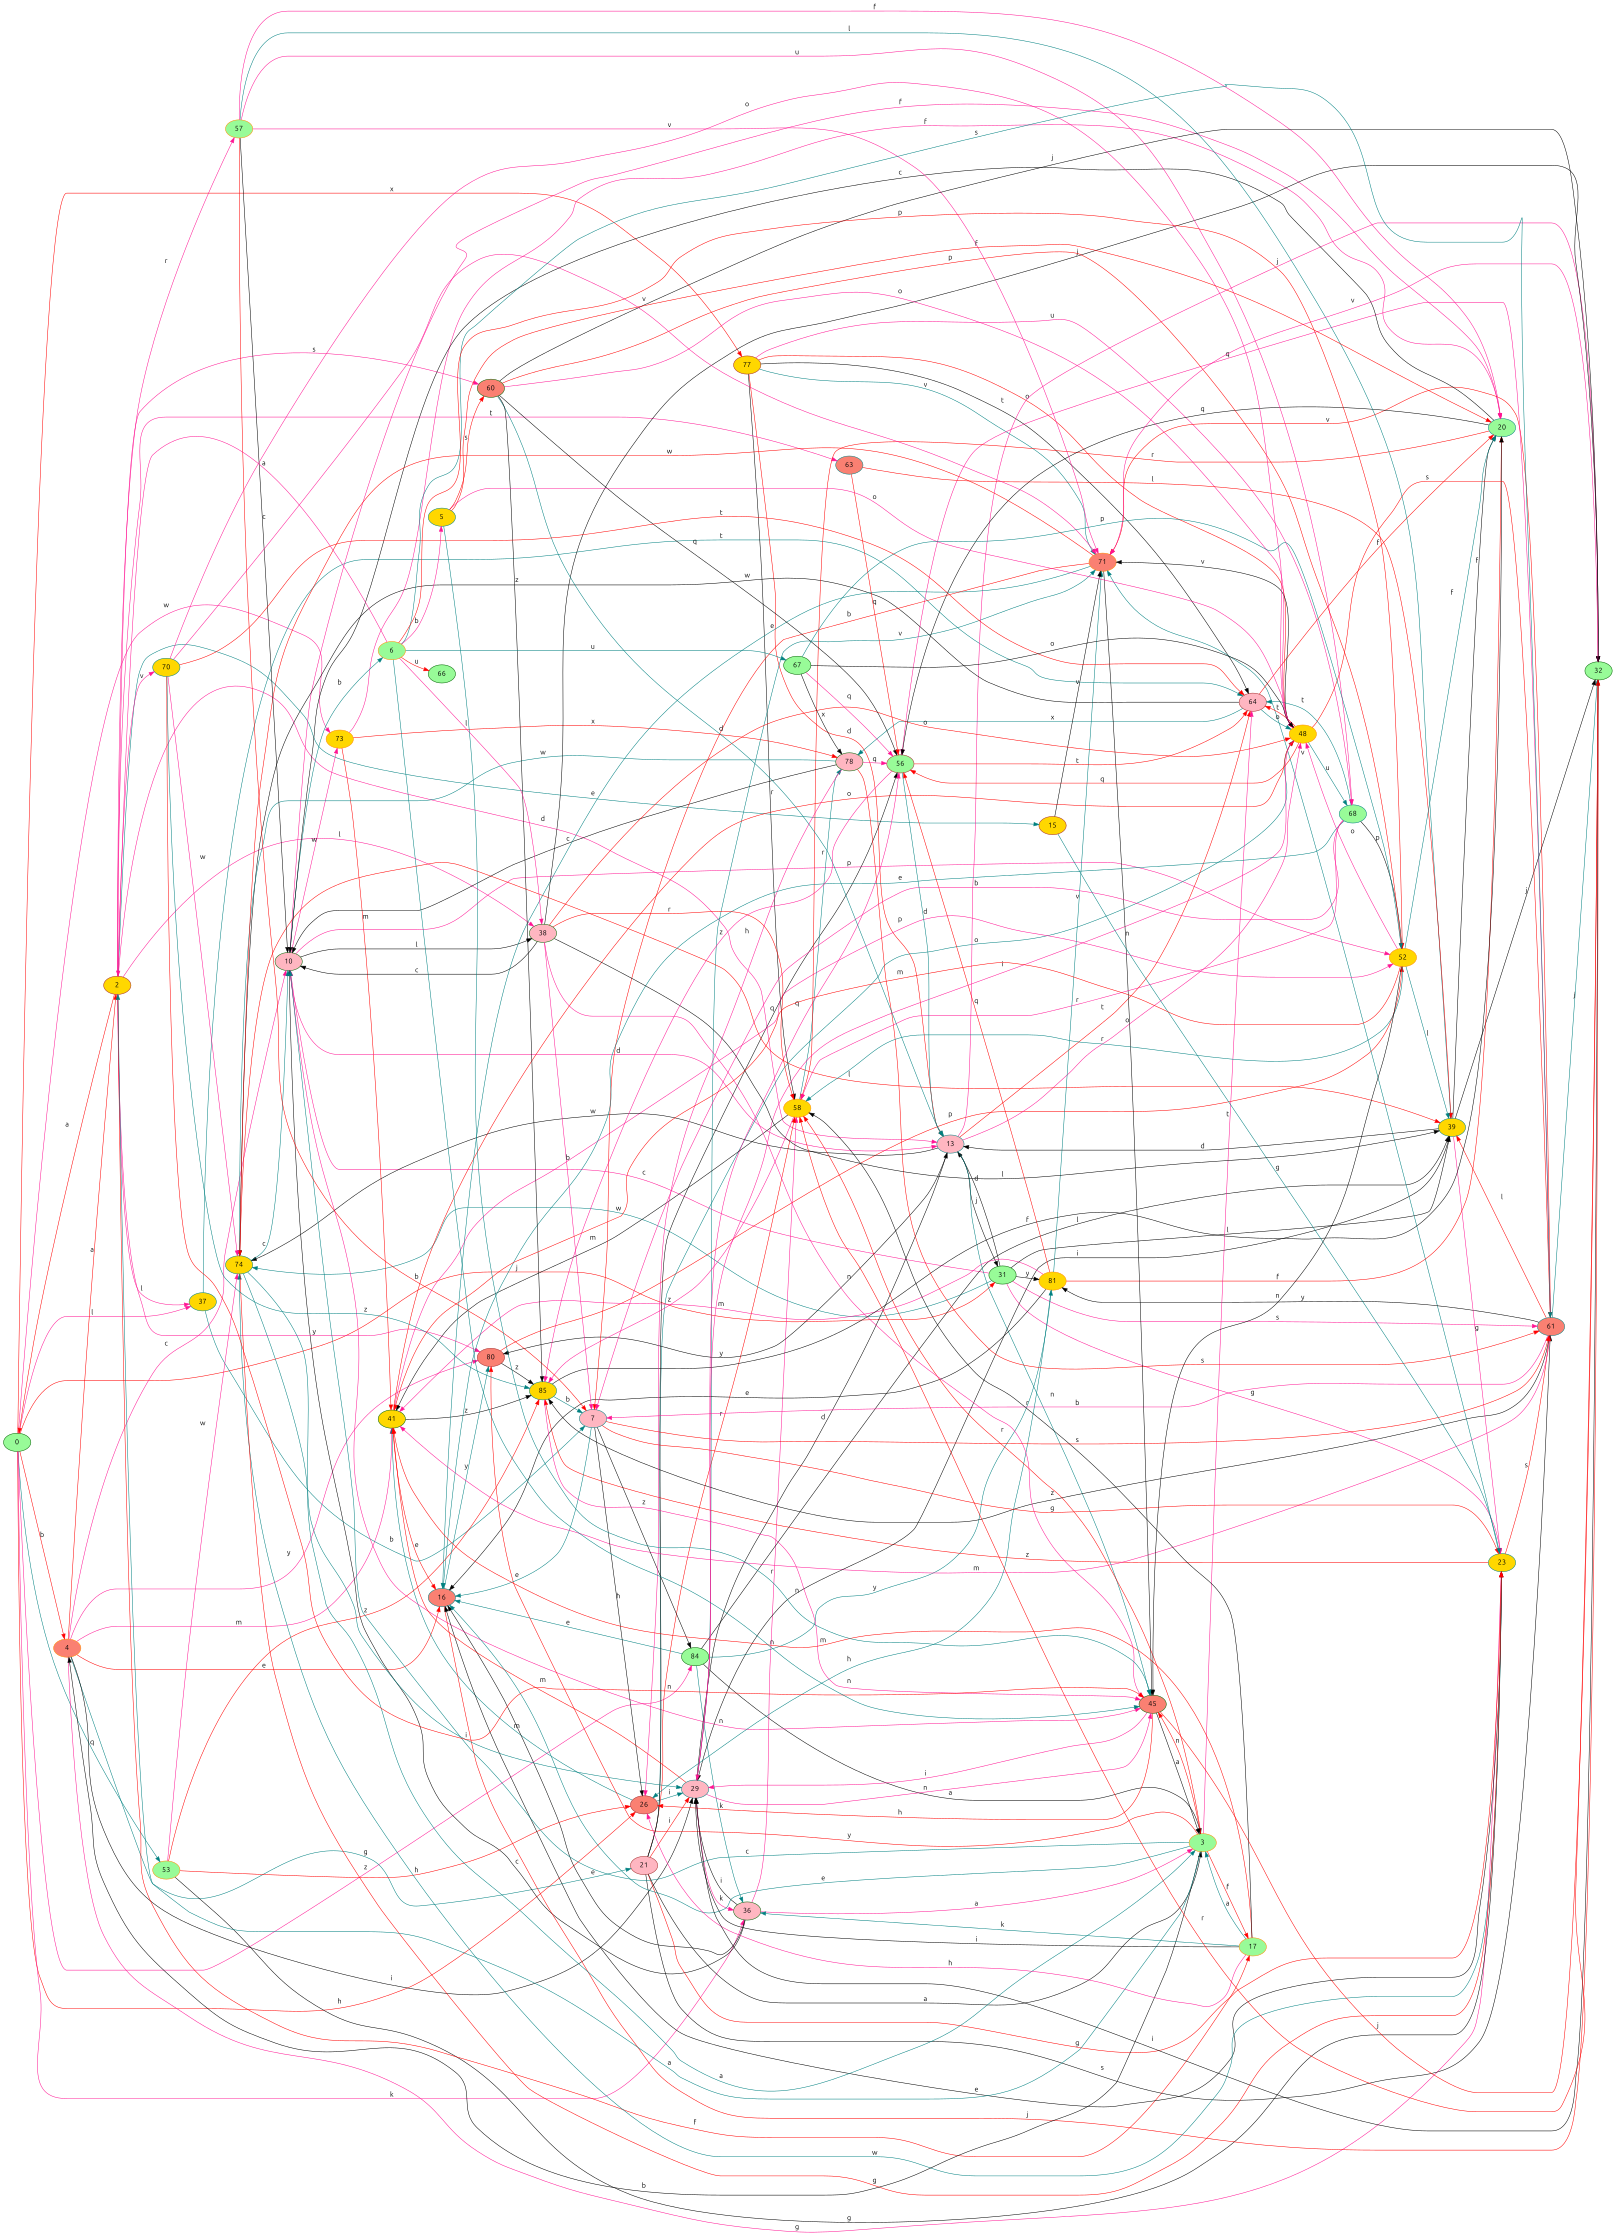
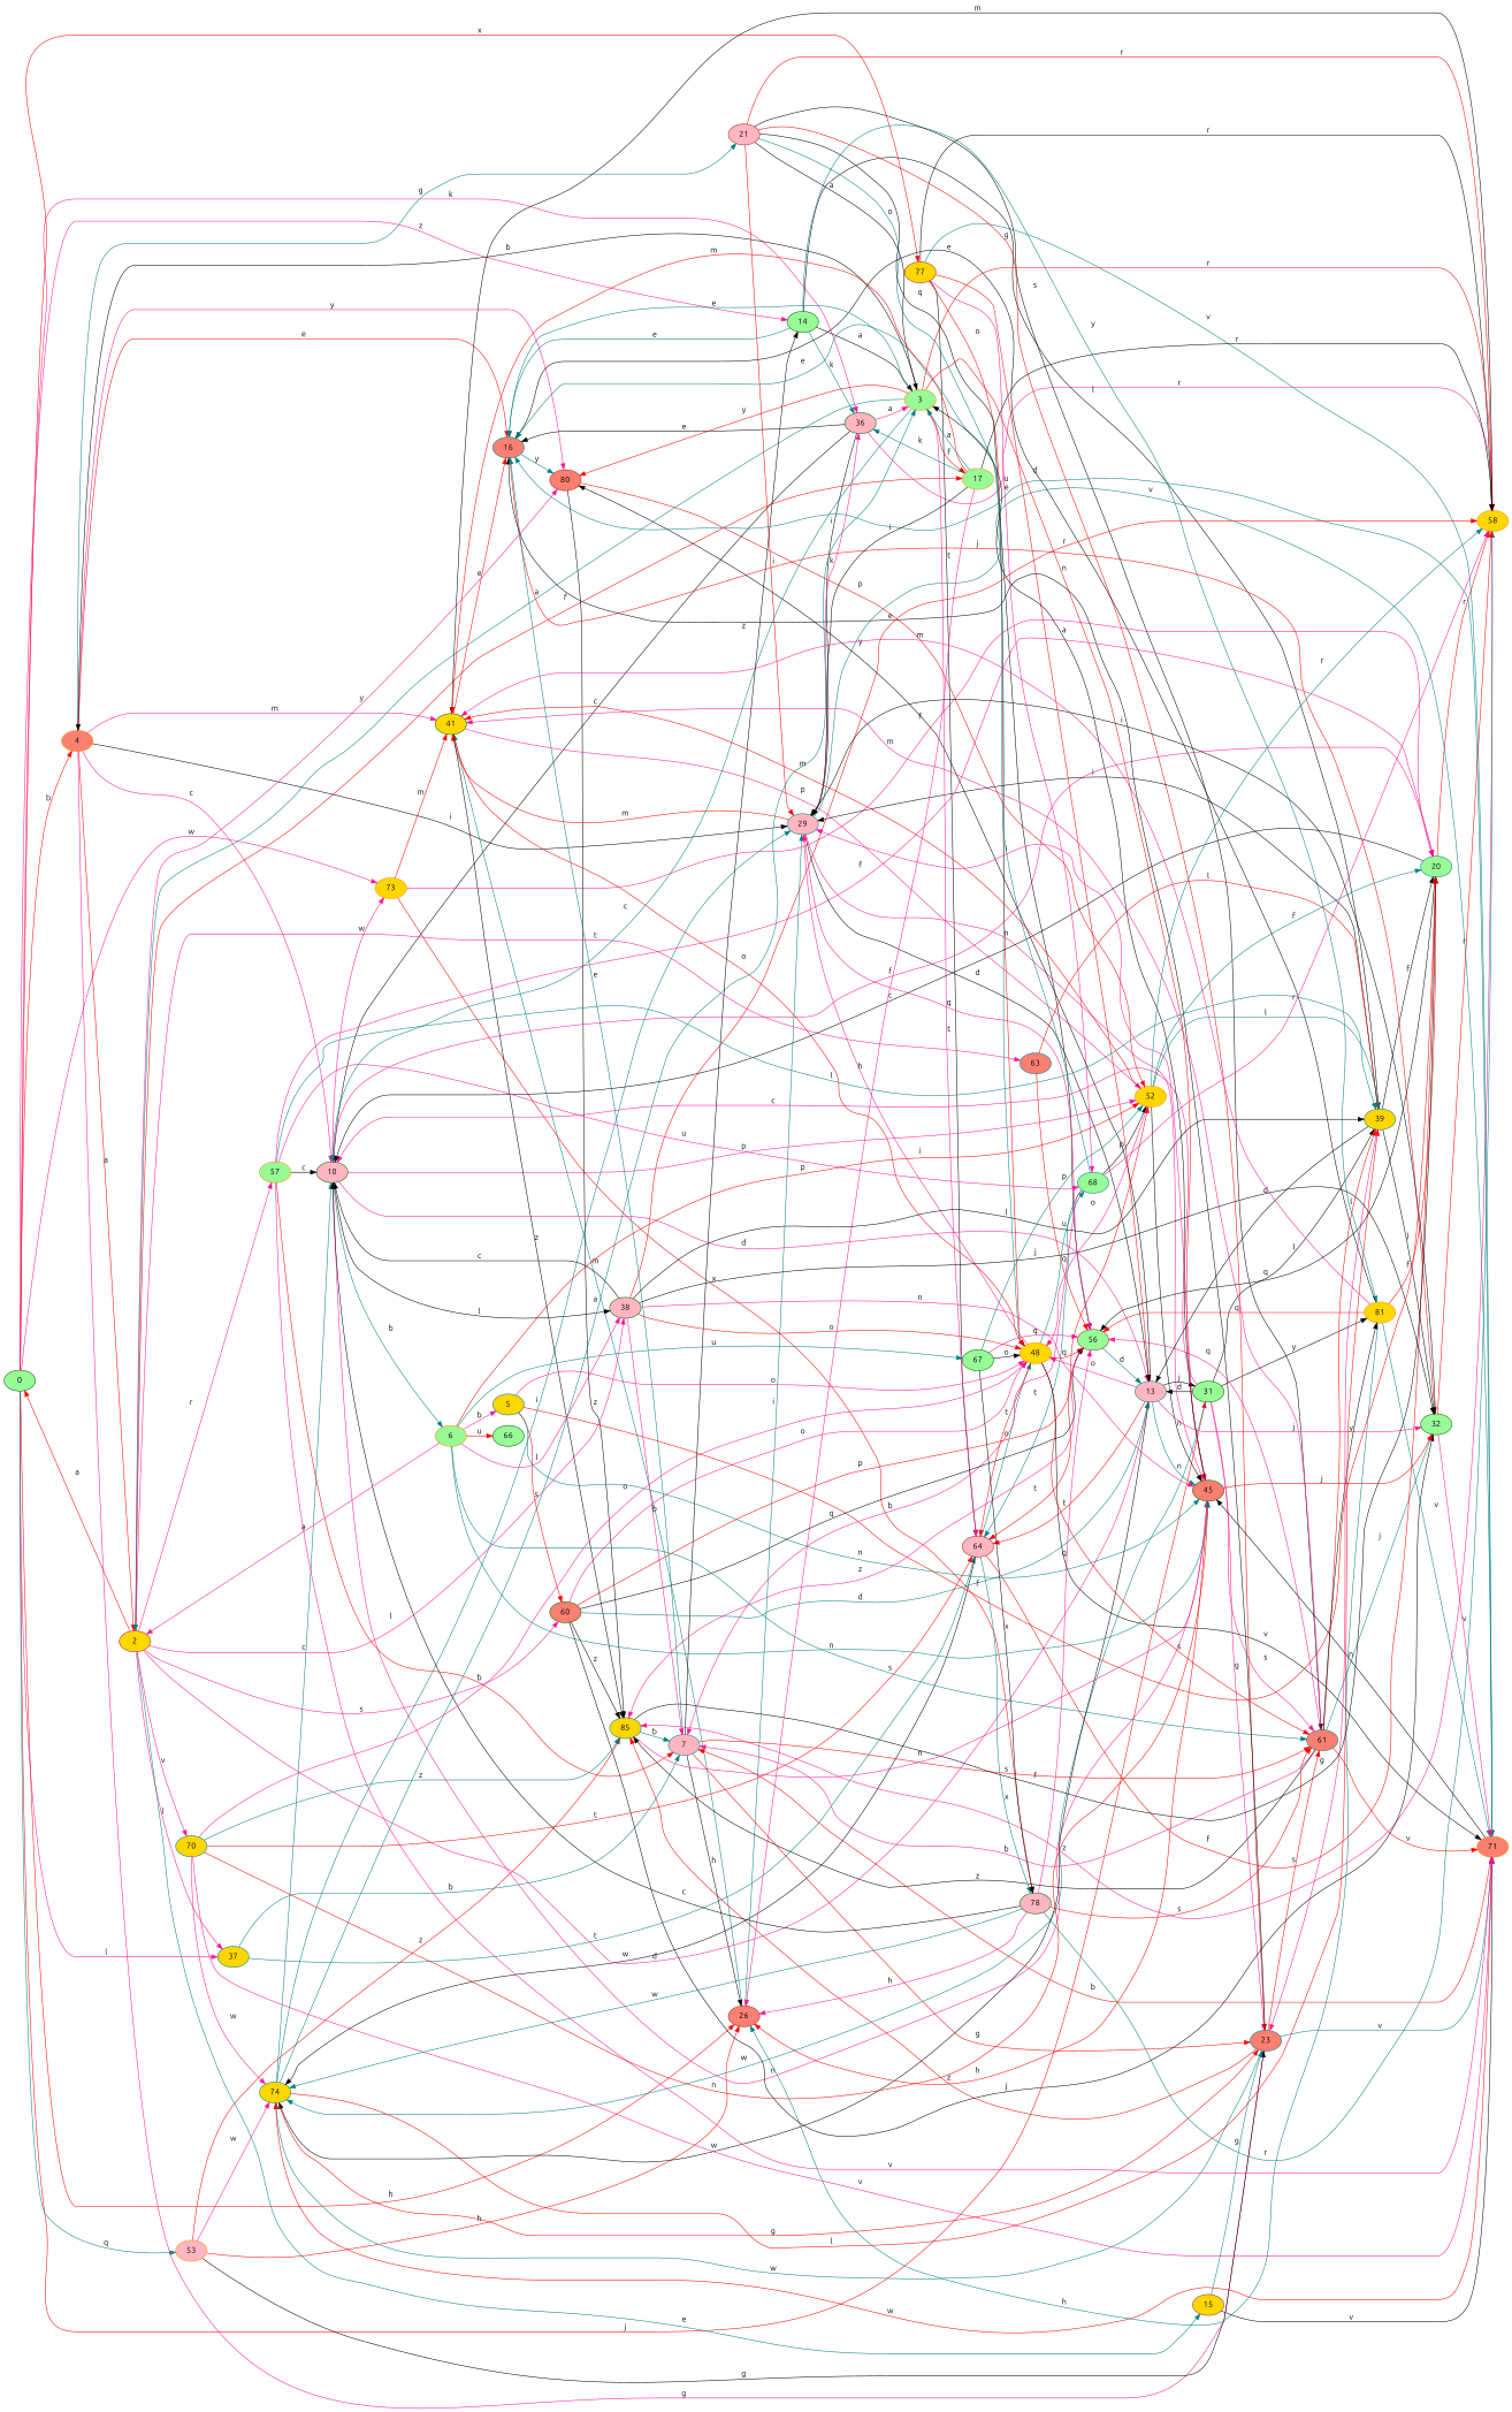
  strict digraph {
    fontname=Ubuntu
    rankdir=LR
    node [color=teal fillcolor=gold fontname=Ubuntu style=filled]
    edge [color=deeppink fontname=Ubuntu]
    0 [color=darkgreen fillcolor=palegreen]
    4 [color=darkorange fillcolor=salmon]
    26 [color=brown fillcolor=salmon]
    31 [color=darkgreen fillcolor=palegreen]
    36 [color=darkgreen fillcolor=lightpink]
    37
-   53 [color=darkorange fillcolor=palegreen]
+   53 [color=darkorange fillcolor=lightpink]
    73 [color=darkorange]
    77 [color=brown]
-   84 [color=darkgreen fillcolor=palegreen]
+   84 [color=darkgreen fillcolor=palegreen label=14]
    2 [color=brown]
    80 [color=brown fillcolor=salmon]
    10 [color=darkgreen fillcolor=lightpink]
    16 [fillcolor=salmon]
    21 [color=brown fillcolor=lightpink]
-   23
+   23 [fillcolor=salmon]
    29 [fillcolor=lightpink]
    41 [color=darkgreen]
    13 [fillcolor=lightpink]
    61 [fillcolor=salmon]
    74
    39
    81 [color=darkorange]
    3 [color=darkorange fillcolor=palegreen]
    58 [color=darkorange]
    64 [color=brown fillcolor=lightpink]
    7 [fillcolor=lightpink]
    85
    20 [fillcolor=palegreen]
    78 [color=darkgreen fillcolor=lightpink]
    48 [color=darkorange]
    71 [color=darkorange fillcolor=salmon]
    68 [fillcolor=palegreen]
    15 [color=brown]
    17 [color=darkorange fillcolor=palegreen]
    38 [color=darkgreen fillcolor=lightpink]
    57 [color=darkorange fillcolor=palegreen]
    60 [color=darkgreen fillcolor=salmon]
    63 [fillcolor=salmon]
    70
    45 [color=darkgreen fillcolor=salmon]
    32 [color=darkgreen fillcolor=palegreen]
    52 [color=darkorange]
    56 [color=brown fillcolor=palegreen]
    6 [color=darkorange fillcolor=palegreen]
    5
    66 [color=darkgreen fillcolor=palegreen]
    67 [color=darkgreen fillcolor=palegreen]
    0 -> 4 [color=red label=b]
    0 -> 26 [color=red label=h]
    0 -> 31 [color=red label=j]
    0 -> 36 [label=k]
    0 -> 37 [label=l]
    0 -> 53 [color=teal label=q]
    0 -> 73 [label=w]
    0 -> 77 [color=red label=x]
    0 -> 84 [label=z]
    4 -> 2 [color=red label=a]
    4 -> 80 [label=y]
    4 -> 10 [label=c]
    4 -> 16 [color=red label=e]
    4 -> 21 [color=teal label=g]
    4 -> 23 [label=g]
    4 -> 29 [color=black label=i]
    4 -> 41 [label=m]
    26 -> 29 [color=teal label=i]
    26 -> 41 [color=teal label=m]
    31 -> 10 [label=c]
    31 -> 23 [label=g]
    31 -> 13 [color=black label=d]
    31 -> 61 [label=s]
    31 -> 74 [color=teal label=w]
    31 -> 39 [color=black label=l]
    31 -> 81 [color=black label=y]
    36 -> 10 [color=black label=c]
    36 -> 16 [color=black label=e]
    36 -> 29 [color=black label=i]
    36 -> 3 [label=a]
    36 -> 58 [label=r]
    37 -> 64 [color=teal label=t]
    37 -> 7 [color=teal label=b]
    53 -> 26 [color=red label=h]
    53 -> 23 [color=black label=g]
    53 -> 74 [label=w]
    53 -> 85 [color=red label=z]
    73 -> 41 [color=red label=m]
    73 -> 20 [label=f]
    73 -> 78 [color=red label=x]
    77 -> 13 [color=red label=d]
    77 -> 58 [color=black label=r]
    77 -> 64 [color=black label=t]
    77 -> 48 [color=red label=o]
    77 -> 71 [color=teal label=v]
    77 -> 68 [label=u]
    84 -> 36 [color=teal label=k]
    84 -> 16 [color=teal label=e]
    84 -> 39 [color=black label=l]
    84 -> 81 [color=teal label=y]
    84 -> 3 [color=black label=a]
    2 -> 0 [color=red label=a]
    2 -> 37 [label=l]
    2 -> 80 [label=y]
    2 -> 13 [label=d]
    2 -> 15 [color=teal label=e]
    2 -> 17 [color=red label=f]
    2 -> 38 [label=l]
    2 -> 57 [label=r]
    2 -> 60 [label=s]
    2 -> 63 [label=t]
    2 -> 70 [label=v]
    80 -> 85 [color=black label=z]
    80 -> 52 [color=red label=p]
    10 -> 73 [label=w]
    10 -> 13 [label=d]
    10 -> 20 [label=f]
    10 -> 38 [color=black label=l]
    10 -> 45 [label=n]
    10 -> 52 [label=p]
    10 -> 6 [color=teal label=b]
    16 -> 80 [color=teal label=y]
    16 -> 32 [color=red label=j]
    21 -> 23 [color=red label=g]
    21 -> 29 [color=red label=i]
    21 -> 61 [color=black label=s]
    21 -> 3 [color=black label=a]
    21 -> 58 [color=red label=r]
    21 -> 48 [color=teal label=o]
    21 -> 56 [color=black label=q]
    23 -> 16 [color=black label=e]
    23 -> 61 [color=red label=s]
    23 -> 74 [color=teal label=w]
    23 -> 85 [color=red label=z]
    23 -> 71 [color=teal label=v]
    29 -> 36 [label=k]
    29 -> 41 [color=red label=m]
    29 -> 13 [color=black label=d]
    29 -> 71 [color=teal label=v]
    29 -> 45 [label=n]
    29 -> 56 [label=q]
    41 -> 16 [color=red label=e]
    41 -> 85 [color=black label=z]
    41 -> 48 [color=red label=o]
    41 -> 52 [label=p]
    13 -> 31 [color=black label=j]
    13 -> 80 [color=black label=y]
    13 -> 74 [color=black label=w]
    13 -> 64 [color=red label=t]
    13 -> 48 [label=o]
    13 -> 45 [color=teal label=n]
    13 -> 32 [label=j]
    61 -> 41 [label=m]
    61 -> 39 [color=red label=l]
    61 -> 81 [color=black label=y]
    61 -> 7 [label=b]
    61 -> 85 [color=black label=z]
    61 -> 71 [color=red label=v]
    61 -> 32 [color=teal label=j]
    61 -> 56 [label=q]
    74 -> 10 [color=teal label=c]
    74 -> 23 [color=red label=g]
    74 -> 29 [color=teal label=i]
    74 -> 39 [color=red label=l]
    74 -> 3 [color=teal label=a]
    39 -> 23 [label=g]
    39 -> 29 [color=black label=i]
    39 -> 13 [color=black label=d]
    39 -> 20 [color=black label=f]
    39 -> 32 [color=black label=j]
    81 -> 26 [color=teal label=h]
    81 -> 16 [color=black label=e]
    81 -> 41 [label=m]
    81 -> 20 [color=red label=f]
    81 -> 71 [color=teal label=v]
    81 -> 56 [color=red label=q]
    3 -> 4 [color=black label=b]
    3 -> 2 [color=teal label=a]
    3 -> 80 [color=red label=y]
    3 -> 10 [color=teal label=c]
    3 -> 16 [color=teal label=e]
    3 -> 58 [color=red label=r]
    3 -> 64 [label=t]
    3 -> 17 [color=red label=f]
    3 -> 45 [color=red label=n]
    58 -> 41 [color=black label=m]
    58 -> 85 [label=z]
    64 -> 74 [color=black label=w]
    64 -> 20 [color=red label=f]
    64 -> 78 [color=teal label=x]
    64 -> 48 [color=teal label=o]
    7 -> 26 [color=black label=h]
    7 -> 84 [color=black label=z]
    7 -> 16 [color=teal label=e]
    7 -> 23 [color=red label=g]
    7 -> 61 [color=red label=s]
    85 -> 7 [color=teal label=b]
    85 -> 20 [color=black label=f]
    85 -> 45 [label=n]
    20 -> 10 [color=black label=c]
    20 -> 58 [color=red label=r]
    20 -> 56 [color=black label=q]
    78 -> 26 [label=h]
    78 -> 10 [color=black label=c]
    78 -> 61 [color=red label=s]
    78 -> 74 [color=teal label=w]
-   58 -> 78 [color=teal label=r]
+   78 -> 58 [color=teal label=r]
    78 -> 56 [label=q]
    48 -> 29 [label=i]
    48 -> 61 [color=red label=s]
    48 -> 64 [color=red label=t]
    48 -> 71 [color=black label=v]
    48 -> 68 [color=teal label=u]
    48 -> 56 [color=red label=q]
    71 -> 16 [color=teal label=e]
    71 -> 74 [color=red label=w]
    71 -> 7 [color=red label=b]
    71 -> 45 [color=black label=n]
    68 -> 16 [color=teal label=e]
    68 -> 58 [label=r]
    68 -> 64 [color=teal label=t]
    68 -> 7 [label=b]
    68 -> 52 [color=black label=p]
    15 -> 23 [color=teal label=g]
    15 -> 71 [color=black label=v]
    17 -> 26 [label=h]
    17 -> 36 [color=teal label=k]
    17 -> 29 [color=black label=i]
    17 -> 41 [color=red label=m]
    17 -> 3 [color=teal label=a]
    17 -> 58 [color=black label=r]
    38 -> 10 [color=black label=c]
    38 -> 39 [color=black label=l]
    38 -> 58 [color=red label=r]
    38 -> 7 [label=b]
    38 -> 48 [color=red label=o]
    38 -> 45 [label=n]
    38 -> 32 [color=black label=j]
    57 -> 10 [color=black label=c]
    57 -> 39 [color=teal label=l]
    57 -> 7 [color=red label=b]
    57 -> 20 [label=f]
    57 -> 71 [label=v]
    57 -> 68 [label=u]
    60 -> 13 [color=teal label=d]
    60 -> 85 [color=black label=z]
    60 -> 48 [label=o]
    60 -> 32 [color=black label=j]
    60 -> 52 [color=red label=p]
    60 -> 56 [color=black label=q]
    63 -> 39 [color=red label=l]
    63 -> 56 [color=red label=q]
    70 -> 74 [label=w]
    70 -> 64 [color=red label=t]
    70 -> 85 [color=teal label=z]
    70 -> 48 [label=o]
    70 -> 71 [label=v]
    70 -> 45 [color=red label=n]
    45 -> 26 [color=red label=h]
    45 -> 29 [label=i]
    45 -> 3 [color=black label=a]
    45 -> 32 [color=red label=j]
    32 -> 29 [color=black label=i]
    32 -> 58 [color=red label=r]
    32 -> 71 [label=v]
    52 -> 41 [color=red label=m]
    52 -> 39 [color=teal label=l]
    52 -> 58 [color=teal label=r]
    52 -> 20 [color=teal label=f]
    52 -> 48 [label=o]
    52 -> 45 [color=black label=n]
    56 -> 13 [color=teal label=d]
    56 -> 64 [color=red label=t]
    56 -> 85 [label=z]
    6 -> 2 [label=a]
    6 -> 61 [color=teal label=s]
    6 -> 38 [label=l]
    6 -> 45 [color=teal label=n]
    6 -> 52 [color=red label=p]
    6 -> 5 [label=b]
    6 -> 66 [color=red label=u]
    6 -> 67 [color=teal label=u]
    5 -> 20 [color=red label=f]
    5 -> 48 [label=o]
    5 -> 60 [color=red label=s]
    5 -> 45 [color=teal label=n]
    67 -> 78 [color=black label=x]
    67 -> 48 [color=black label=o]
    67 -> 52 [color=teal label=p]
    67 -> 56 [label=q]
  }
